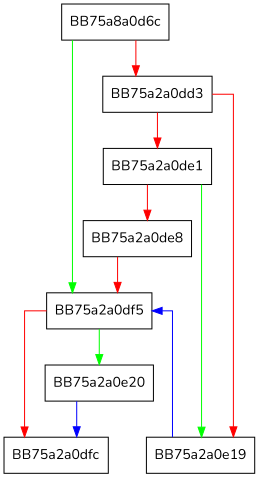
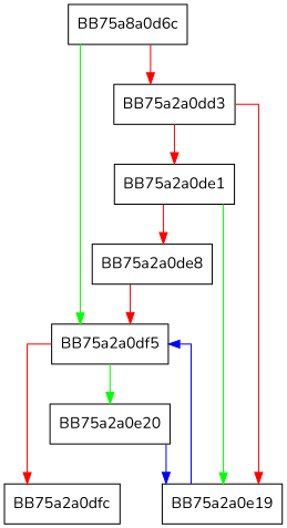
  digraph {
    fontname=Nunito
    splines=ortho
    node [fontname=Nunito shape=box]
    edge [color=red fontname=Nunito]
    n1 [label=BB75a8a0d6c]
    BB75a2a0df5
    BB75a2a0dd3
    BB75a2a0e20
    BB75a2a0dfc
    BB75a2a0e19
    BB75a2a0de1
    BB75a2a0de8
    n1 -> BB75a2a0df5 [color=green]
    n1 -> BB75a2a0dd3
    BB75a2a0df5 -> BB75a2a0e20 [color=green]
    BB75a2a0df5 -> BB75a2a0dfc
    BB75a2a0dd3 -> BB75a2a0e19
    BB75a2a0dd3 -> BB75a2a0de1
-   BB75a2a0e20 -> BB75a2a0dfc [color=blue]
+   BB75a2a0e20 -> BB75a2a0e19 [color=blue]
    BB75a2a0e19 -> BB75a2a0df5 [color=blue]
    BB75a2a0de1 -> BB75a2a0e19 [color=green]
    BB75a2a0de1 -> BB75a2a0de8
    BB75a2a0de8 -> BB75a2a0df5
  }
